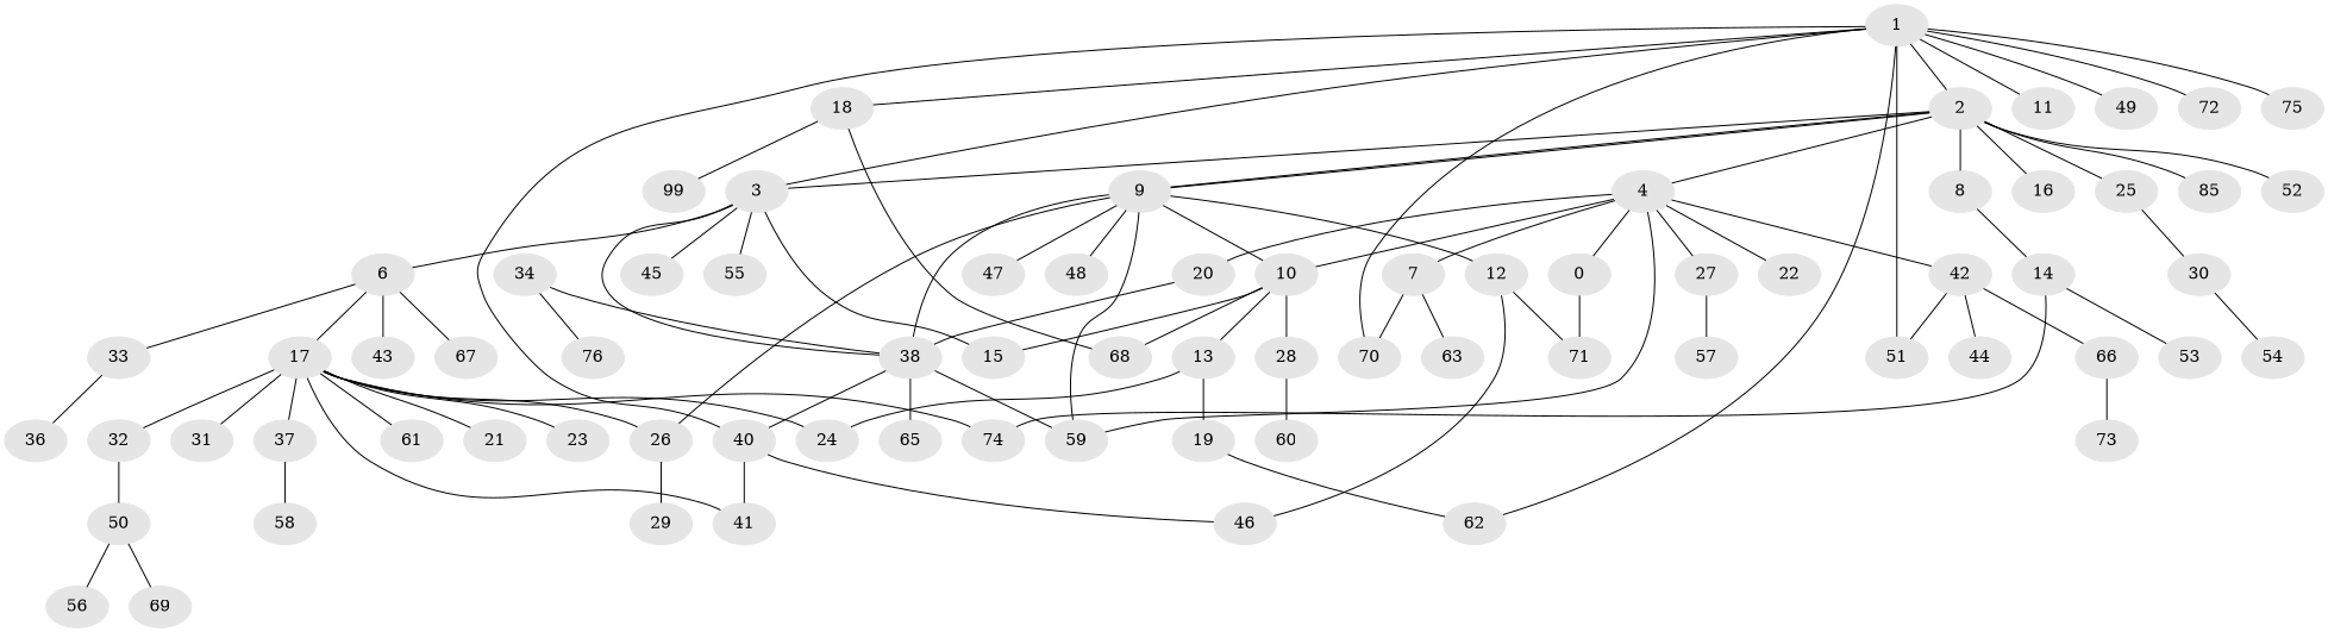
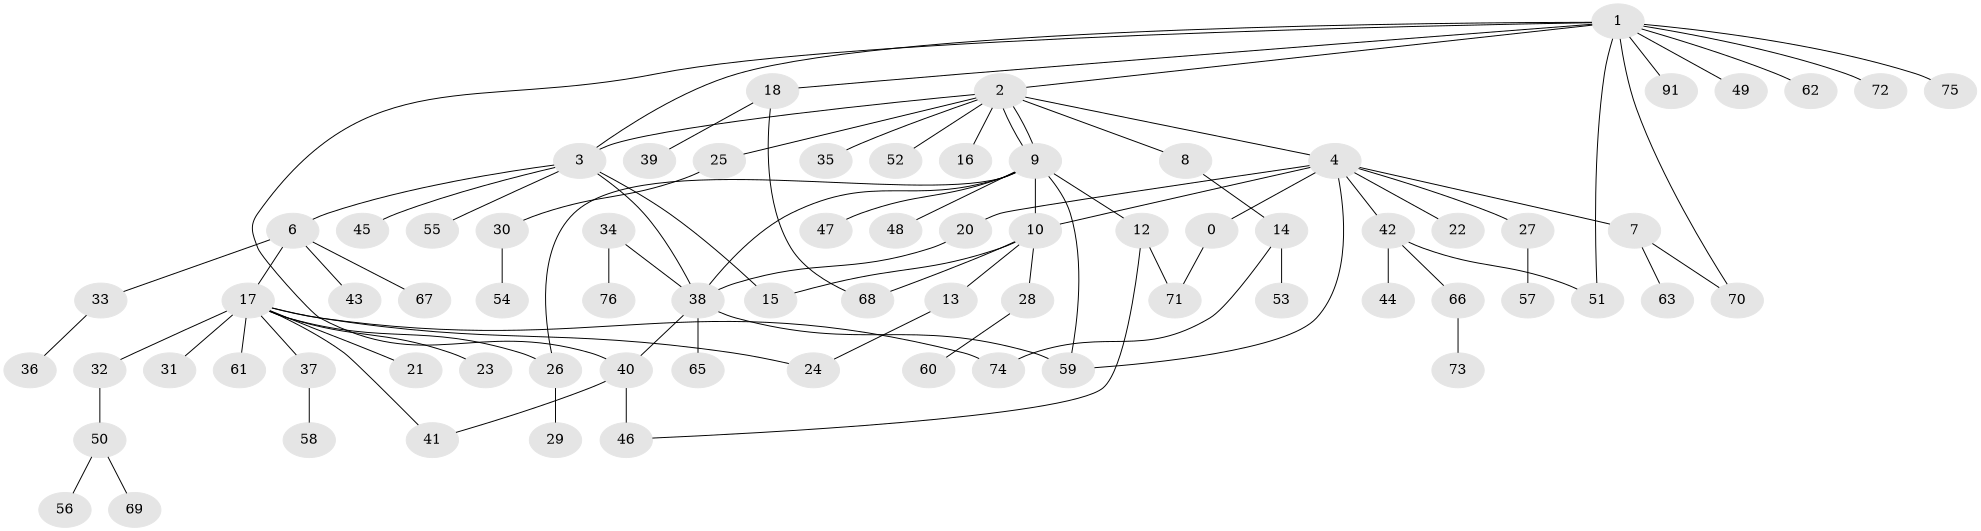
  graph {
    node [color=gray90 style=filled]
    1
    2
    3
-   11
+   11 [label=91]
    18
    40
    49
    51
    62
    70
    72
    75
    4
    8
    9
    16
    25
-   35 [label=85]
+   35
    52
    6
    15
    38
    45
    55
    68
-   39 [label=99]
+   39
    46
    41
    n29 [label=0]
    7
    10
    20
    22
    27
    42
    59
    14
    12
    26
    47
    48
    30
    17
    33
    43
    67
    65
    71
    63
    13
    28
    57
    44
    66
    24
    74
    21
    23
    31
    32
    37
    61
    36
    53
    29
-   19
    60
    50
    58
    34
    76
    54
    56
    69
    73
    1 -- 2
    1 -- 3
    1 -- 11
    1 -- 18
    1 -- 40
    1 -- 49
    1 -- 51
    1 -- 62
    1 -- 70
    1 -- 72
    1 -- 75
    2 -- 3
    2 -- 4
    2 -- 8
    2 -- 9
    2 -- 9
    2 -- 16
    2 -- 25
    2 -- 35
    2 -- 52
    3 -- 6
    3 -- 15
    3 -- 38
    3 -- 45
    3 -- 55
    18 -- 68
    18 -- 39
    40 -- 46
    40 -- 41
    4 -- n29
    4 -- 7
    4 -- 10
    4 -- 20
    4 -- 22
    4 -- 27
    4 -- 42
    4 -- 59
    8 -- 14
    9 -- 38
    9 -- 10
    9 -- 59
    9 -- 12
    9 -- 26
    9 -- 47
    9 -- 48
    25 -- 30
    6 -- 17
    6 -- 33
    6 -- 43
    6 -- 67
    38 -- 40
    38 -- 59
    38 -- 65
    n29 -- 71
    7 -- 70
    7 -- 63
    10 -- 15
    10 -- 68
    10 -- 13
    10 -- 28
    20 -- 38
    27 -- 57
    42 -- 51
    42 -- 44
    42 -- 66
    14 -- 74
    14 -- 53
    12 -- 46
    12 -- 71
    26 -- 29
    30 -- 54
    17 -- 41
    17 -- 26
    17 -- 24
    17 -- 74
    17 -- 21
    17 -- 23
    17 -- 31
    17 -- 32
    17 -- 37
    17 -- 61
    33 -- 36
    13 -- 24
-   13 -- 19
    28 -- 60
    66 -- 73
    32 -- 50
    37 -- 58
-   19 -- 62
    50 -- 56
    50 -- 69
    34 -- 38
    34 -- 76
  }
